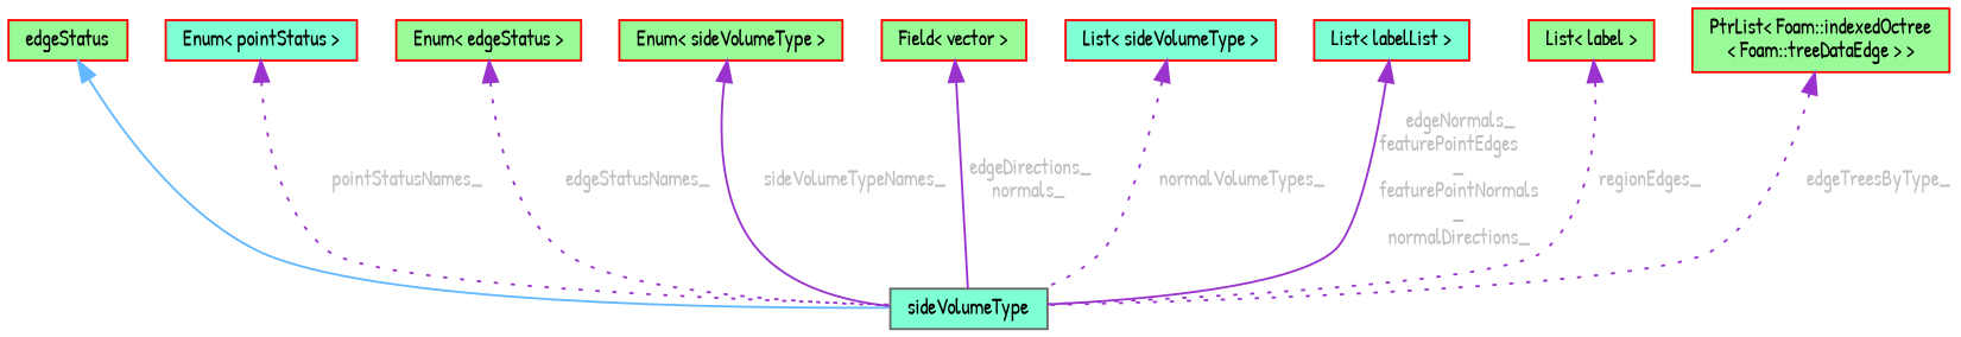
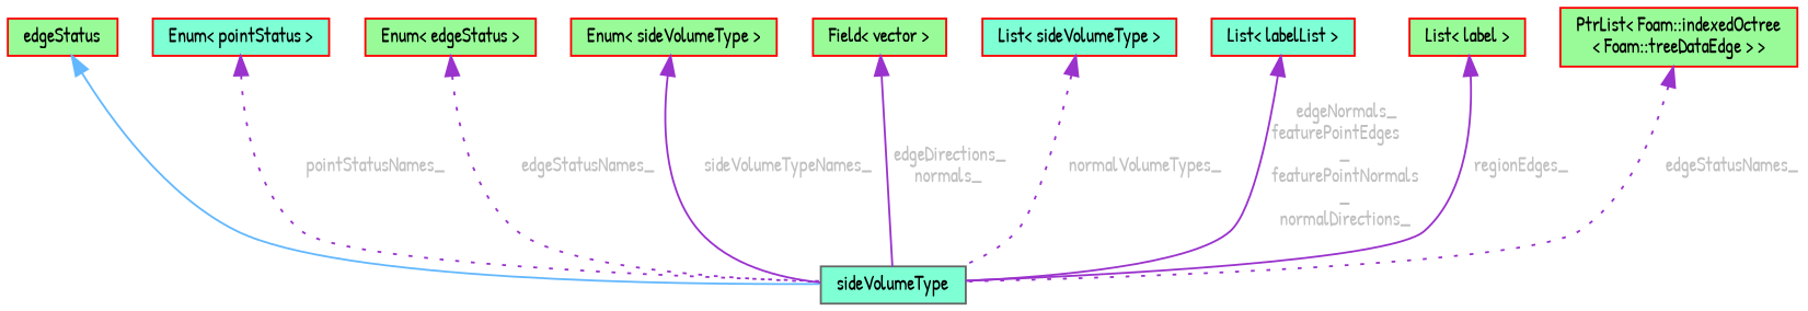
  digraph {
    fontname="Patrick Hand"
    rankdir=TB
    node [color=red fillcolor=palegreen fontname="Patrick Hand" fontsize=10 shape=box style=filled]
    edge [color=darkorchid3 dir=back fontname="Patrick Hand" fontsize=10 labelfontname=Helvetica labelfontsize=10 style=dotted fontcolor=grey]
    n1 [color=gray40 fillcolor=aquamarine fontcolor=black height=0.2 label=sideVolumeType width=0.4]
    n2 [height=0.2 label=edgeStatus width=0.4]
    n3 [fillcolor=aquamarine height=0.2 label="Enum\< pointStatus \>" width=0.4]
    n4 [height=0.2 label="Enum\< edgeStatus \>" width=0.4]
    n5 [height=0.2 label="Enum\< sideVolumeType \>" width=0.4]
    n6 [height=0.2 label="Field\< vector \>" width=0.4]
    n7 [fillcolor=aquamarine height=0.2 label="List\< sideVolumeType \>" width=0.4]
    n8 [fillcolor=aquamarine height=0.2 label="List\< labelList \>" width=0.4]
    n9 [height=0.2 label="List\< label \>" width=0.4]
    n10 [height=0.2 label="PtrList\< Foam::indexedOctree\l\< Foam::treeDataEdge \> \>" width=0.4]
    n2 -> n1 [color=steelblue1 style=solid fontcolor=""]
    n3 -> n1 [label=" pointStatusNames_"]
    n4 -> n1 [label=" edgeStatusNames_"]
    n5 -> n1 [label=" sideVolumeTypeNames_" style=solid]
    n6 -> n1 [label=" edgeDirections_\nnormals_" style=solid]
    n7 -> n1 [label=" normalVolumeTypes_"]
    n8 -> n1 [label=" edgeNormals_\nfeaturePointEdges\l_\nfeaturePointNormals\l_\nnormalDirections_" style=solid]
-   n9 -> n1 [label=" regionEdges_"]
-   n10 -> n1 [label=" edgeTreesByType_"]
+   n9 -> n1 [label=" regionEdges_" style=solid]
+   n10 -> n1 [label=" edgeStatusNames_"]
  }
